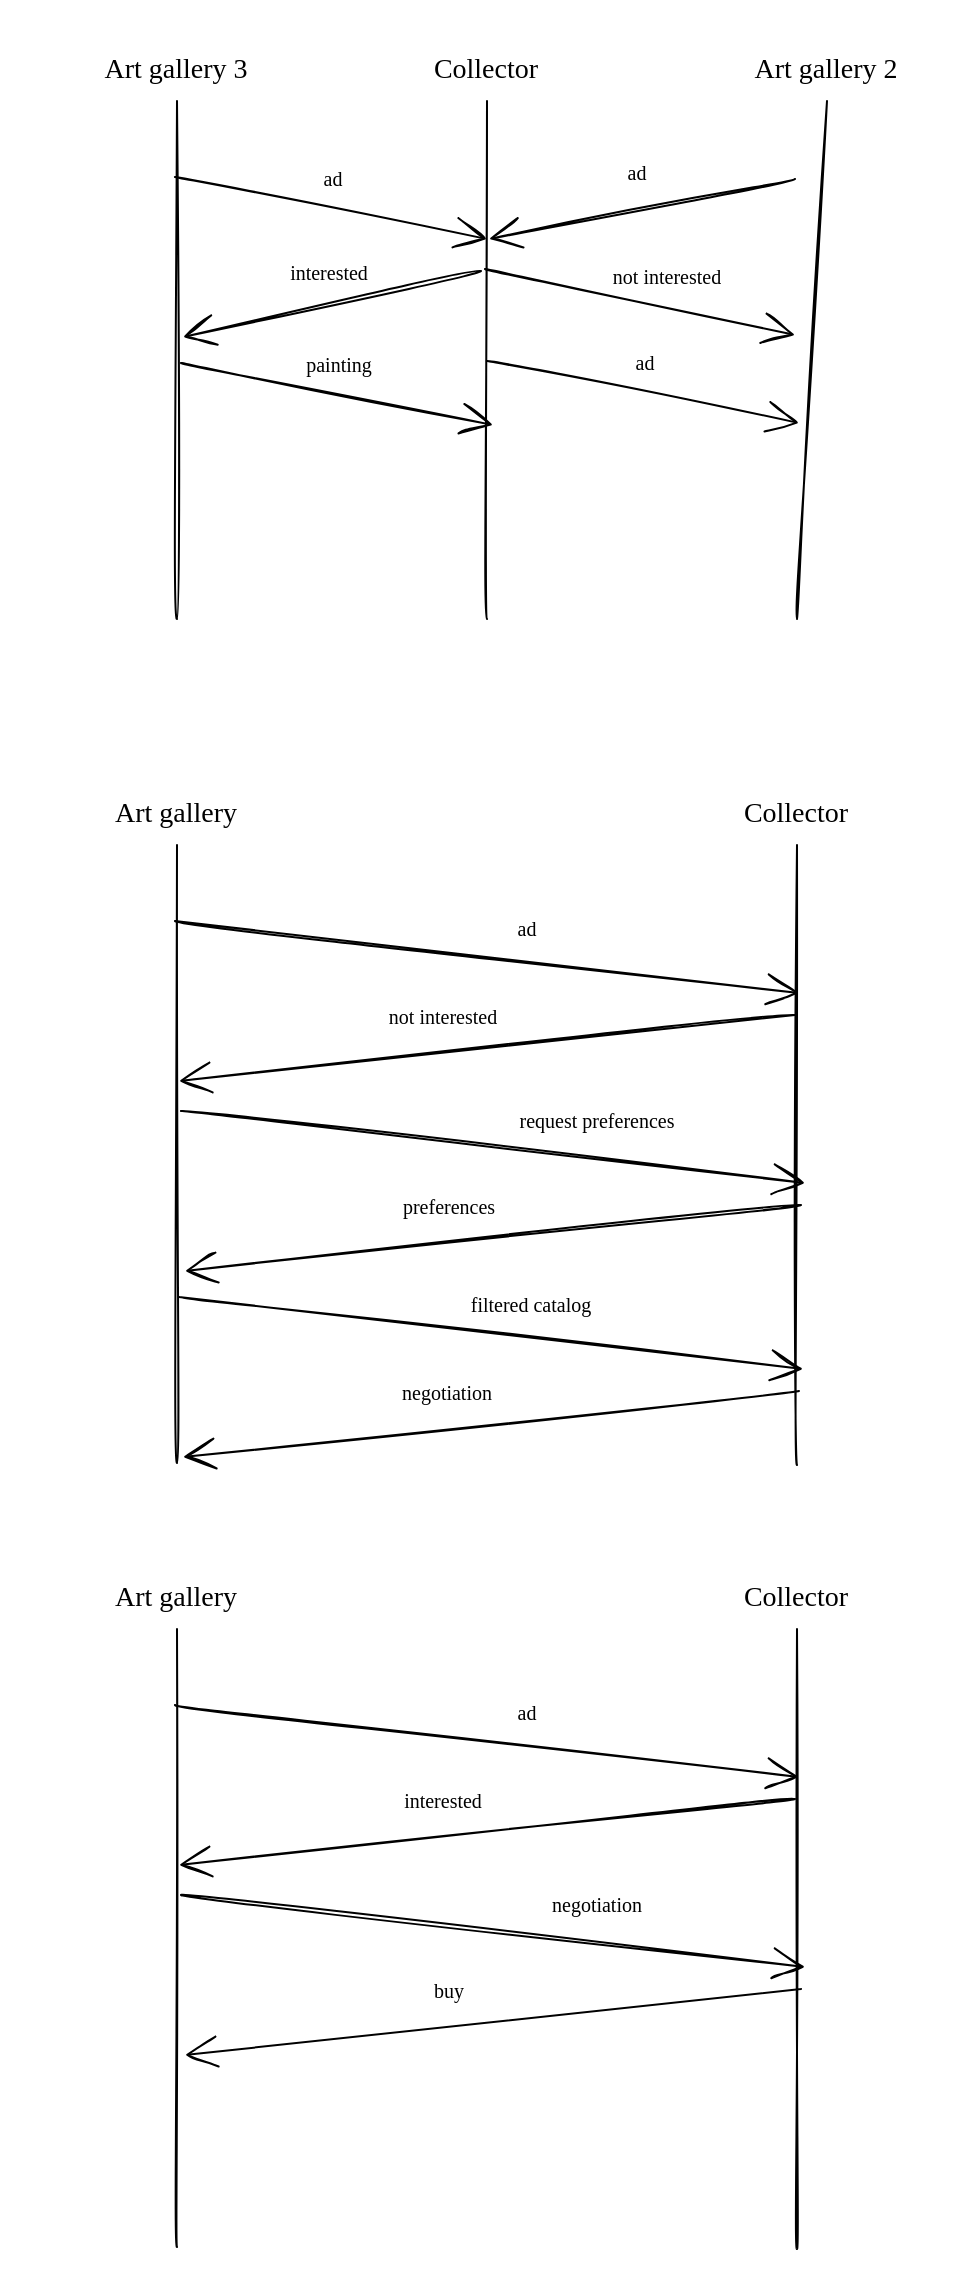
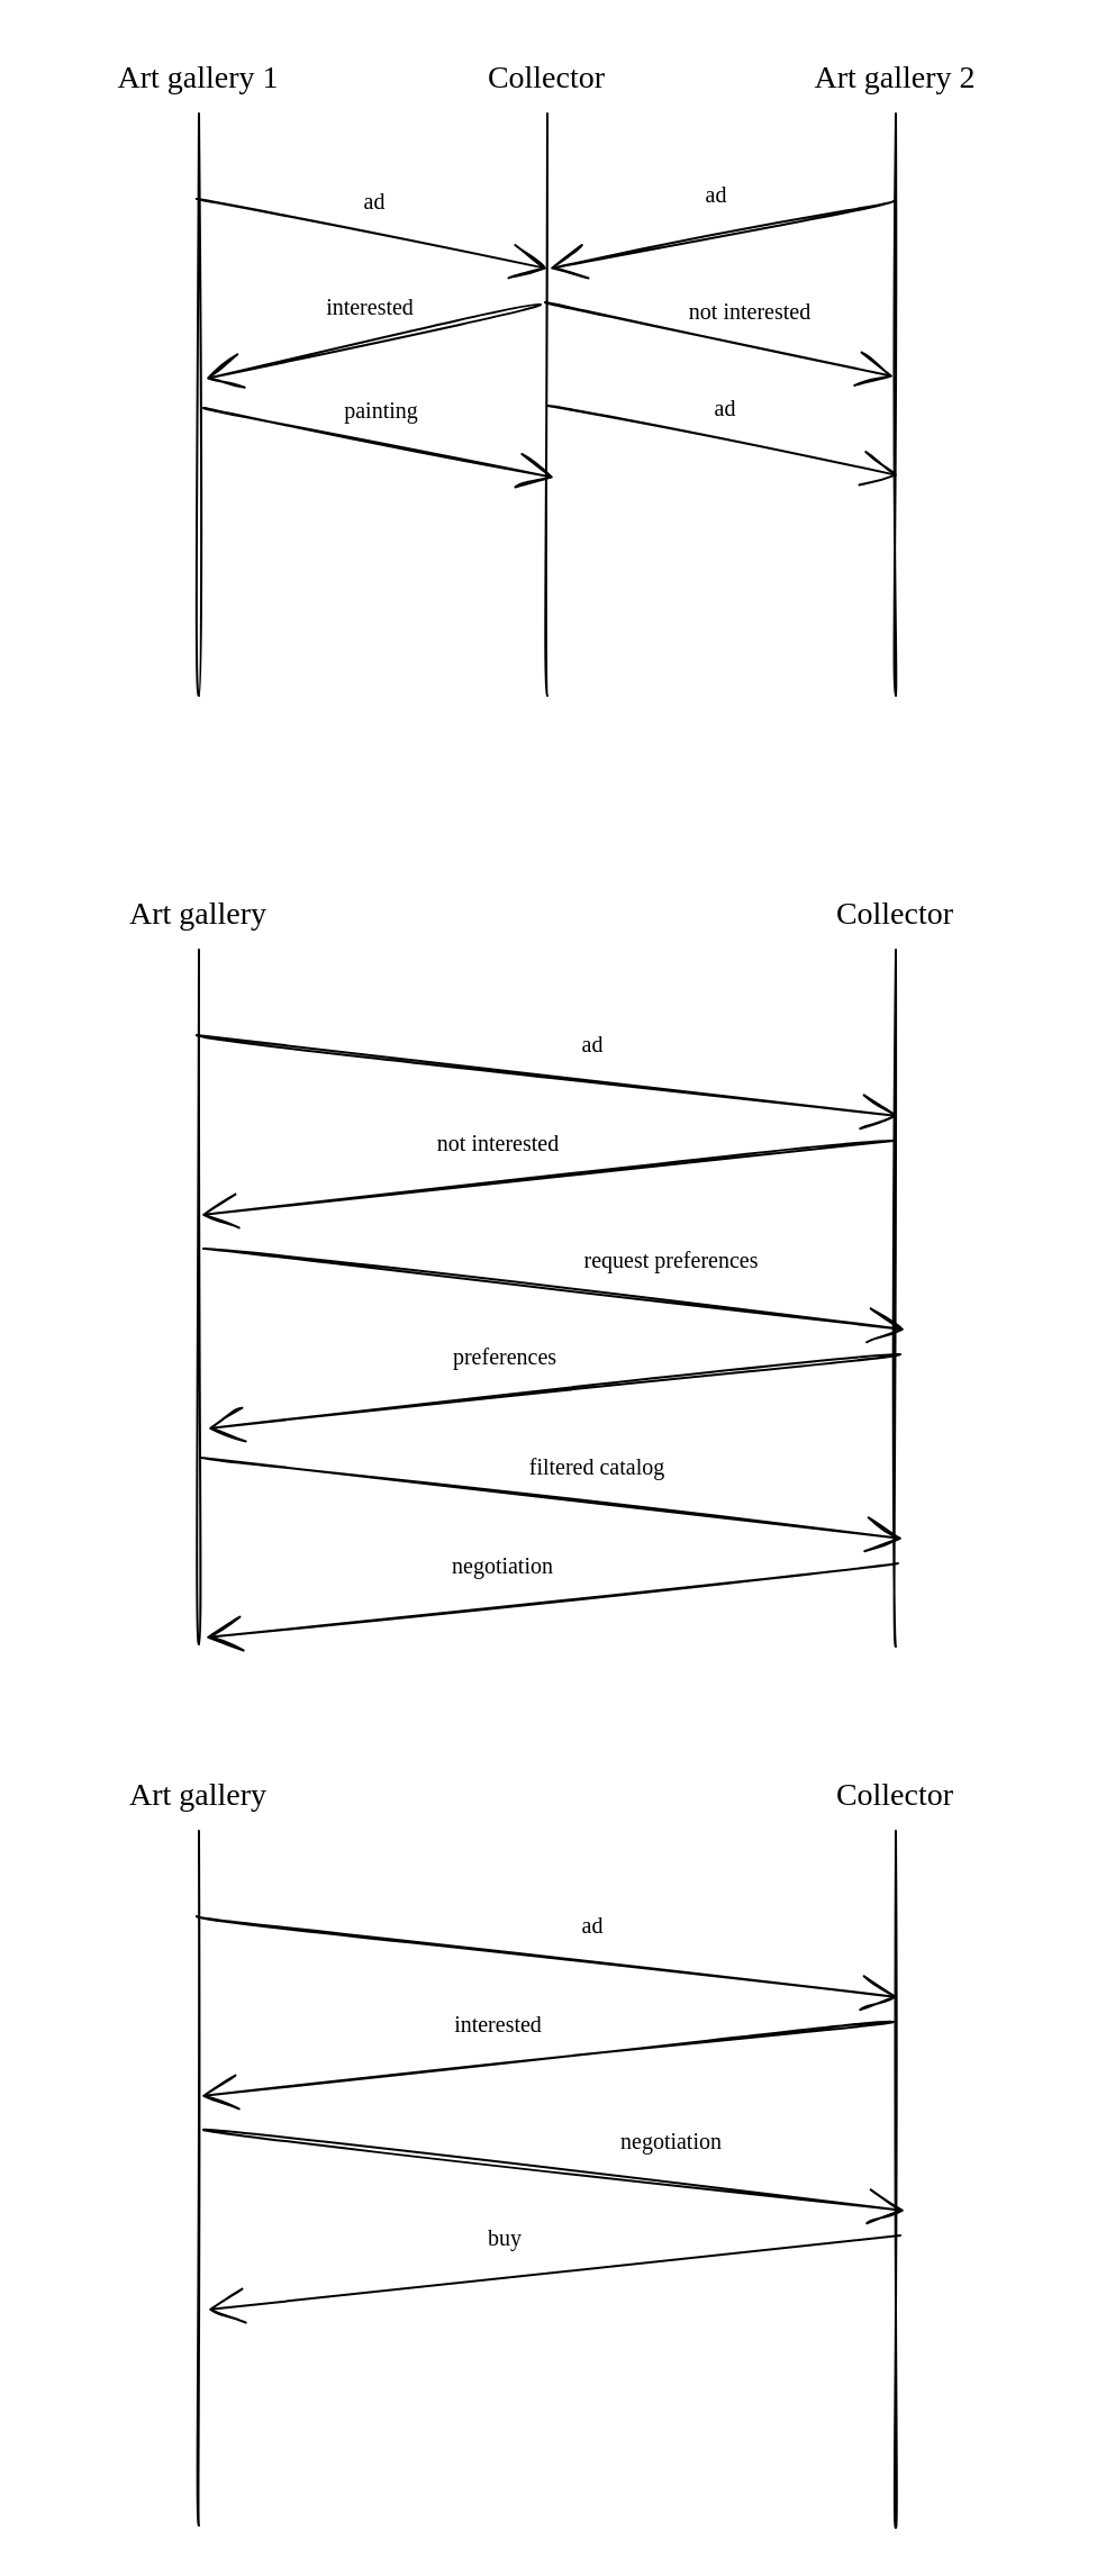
  <mxCell id="0" />
  <mxCell id="1" parent="0" />
- <mxCell id="2" value="Art gallery 3" style="text;html=1;strokeColor=none;fillColor=none;align=center;verticalAlign=middle;whiteSpace=wrap;rounded=0;sketch=1;hachureGap=4;fontFamily=Verdana;fontSize=14;" vertex="1" parent="1"><mxGeometry x="20" y="20" width="136" height="30" as="geometry" /></mxCell>
+ <mxCell id="2" value="Art gallery 1" style="text;html=1;strokeColor=none;fillColor=none;align=center;verticalAlign=middle;whiteSpace=wrap;rounded=0;sketch=1;hachureGap=4;fontFamily=Verdana;fontSize=14;" vertex="1" parent="1"><mxGeometry x="20" y="20" width="136" height="30" as="geometry" /></mxCell>
  <mxCell id="3" value="" style="endArrow=none;html=1;rounded=0;sketch=1;hachureGap=4;fontFamily=Georgia;fontSize=16;startSize=14;endSize=14;sourcePerimeterSpacing=8;targetPerimeterSpacing=8;curved=1;entryX=0.5;entryY=1;entryDx=0;entryDy=0;" edge="1" parent="1" target="2"><mxGeometry width="50" height="50" relative="1" as="geometry"><mxPoint x="88" y="309" as="sourcePoint" /><mxPoint x="111" y="70" as="targetPoint" /></mxGeometry></mxCell>
  <mxCell id="4" value="Collector" style="text;html=1;strokeColor=none;fillColor=none;align=center;verticalAlign=middle;whiteSpace=wrap;rounded=0;sketch=1;hachureGap=4;fontFamily=Verdana;fontSize=14;" vertex="1" parent="1"><mxGeometry x="175" y="20" width="136" height="30" as="geometry" /></mxCell>
  <mxCell id="5" value="" style="endArrow=none;html=1;rounded=0;sketch=1;hachureGap=4;fontFamily=Georgia;fontSize=16;startSize=14;endSize=14;sourcePerimeterSpacing=8;targetPerimeterSpacing=8;curved=1;entryX=0.5;entryY=1;entryDx=0;entryDy=0;" edge="1" parent="1" target="4"><mxGeometry width="50" height="50" relative="1" as="geometry"><mxPoint x="243" y="309" as="sourcePoint" /><mxPoint x="266" y="70" as="targetPoint" /></mxGeometry></mxCell>
- <mxCell id="6" value="Art gallery 2" style="text;html=1;strokeColor=none;fillColor=none;align=center;verticalAlign=middle;whiteSpace=wrap;rounded=0;sketch=1;hachureGap=4;fontFamily=Verdana;fontSize=14;" vertex="1" parent="1"><mxGeometry x="345" y="20" width="136" height="30" as="geometry" /></mxCell>
+ <mxCell id="6" value="Art gallery 2" style="text;html=1;strokeColor=none;fillColor=none;align=center;verticalAlign=middle;whiteSpace=wrap;rounded=0;sketch=1;hachureGap=4;fontFamily=Verdana;fontSize=14;" vertex="1" parent="1"><mxGeometry x="330" y="20" width="136" height="30" as="geometry" /></mxCell>
  <mxCell id="7" value="" style="endArrow=none;html=1;rounded=0;sketch=1;hachureGap=4;fontFamily=Georgia;fontSize=16;startSize=14;endSize=14;sourcePerimeterSpacing=8;targetPerimeterSpacing=8;curved=1;entryX=0.5;entryY=1;entryDx=0;entryDy=0;" edge="1" parent="1" target="6"><mxGeometry width="50" height="50" relative="1" as="geometry"><mxPoint x="398" y="309" as="sourcePoint" /><mxPoint x="421" y="70" as="targetPoint" /></mxGeometry></mxCell>
  <mxCell id="8" value="" style="edgeStyle=none;orthogonalLoop=1;jettySize=auto;html=1;rounded=0;sketch=1;hachureGap=4;fontFamily=Georgia;fontSize=16;endArrow=open;startSize=14;endSize=14;sourcePerimeterSpacing=8;targetPerimeterSpacing=8;curved=1;" edge="1" parent="1"><mxGeometry width="120" relative="1" as="geometry"><mxPoint x="87" y="88" as="sourcePoint" /><mxPoint x="243" y="119" as="targetPoint" /><Array as="points" /></mxGeometry></mxCell>
  <mxCell id="9" value="ad" style="edgeLabel;html=1;align=center;verticalAlign=middle;resizable=0;points=[];fontSize=10;fontFamily=Verdana;" vertex="1" connectable="0" parent="8"><mxGeometry x="0.243" y="-1" relative="1" as="geometry"><mxPoint x="-18" y="-20" as="offset" /></mxGeometry></mxCell>
  <mxCell id="10" value="" style="edgeStyle=none;orthogonalLoop=1;jettySize=auto;html=1;rounded=0;sketch=1;hachureGap=4;fontFamily=Georgia;fontSize=16;endArrow=open;startSize=14;endSize=14;sourcePerimeterSpacing=8;targetPerimeterSpacing=8;curved=1;" edge="1" parent="1"><mxGeometry width="120" relative="1" as="geometry"><mxPoint x="397" y="89" as="sourcePoint" /><mxPoint x="244" y="119" as="targetPoint" /><Array as="points" /></mxGeometry></mxCell>
  <mxCell id="11" value="ad" style="edgeLabel;html=1;align=center;verticalAlign=middle;resizable=0;points=[];fontSize=10;fontFamily=Verdana;" vertex="1" connectable="0" parent="10"><mxGeometry x="0.243" y="-1" relative="1" as="geometry"><mxPoint x="16" y="-21" as="offset" /></mxGeometry></mxCell>
  <mxCell id="12" value="" style="edgeStyle=none;orthogonalLoop=1;jettySize=auto;html=1;rounded=0;sketch=1;hachureGap=4;fontFamily=Georgia;fontSize=16;endArrow=open;startSize=14;endSize=14;sourcePerimeterSpacing=8;targetPerimeterSpacing=8;curved=1;" edge="1" parent="1"><mxGeometry width="120" relative="1" as="geometry"><mxPoint x="240" y="135" as="sourcePoint" /><mxPoint x="91" y="168" as="targetPoint" /><Array as="points" /></mxGeometry></mxCell>
  <mxCell id="13" value="interested" style="edgeLabel;html=1;align=center;verticalAlign=middle;resizable=0;points=[];fontSize=10;fontFamily=Verdana;" vertex="1" connectable="0" parent="12"><mxGeometry x="0.243" y="-1" relative="1" as="geometry"><mxPoint x="16" y="-19" as="offset" /></mxGeometry></mxCell>
  <mxCell id="14" value="" style="edgeStyle=none;orthogonalLoop=1;jettySize=auto;html=1;rounded=0;sketch=1;hachureGap=4;fontFamily=Georgia;fontSize=16;endArrow=open;startSize=14;endSize=14;sourcePerimeterSpacing=8;targetPerimeterSpacing=8;curved=1;" edge="1" parent="1"><mxGeometry width="120" relative="1" as="geometry"><mxPoint x="242" y="134" as="sourcePoint" /><mxPoint x="397" y="167" as="targetPoint" /><Array as="points" /></mxGeometry></mxCell>
  <mxCell id="15" value="not interested" style="edgeLabel;html=1;align=center;verticalAlign=middle;resizable=0;points=[];fontSize=10;fontFamily=Verdana;" vertex="1" connectable="0" parent="14"><mxGeometry x="0.243" y="-1" relative="1" as="geometry"><mxPoint x="-5" y="-18" as="offset" /></mxGeometry></mxCell>
  <mxCell id="16" value="" style="edgeStyle=none;orthogonalLoop=1;jettySize=auto;html=1;rounded=0;sketch=1;hachureGap=4;fontFamily=Georgia;fontSize=16;endArrow=open;startSize=14;endSize=14;sourcePerimeterSpacing=8;targetPerimeterSpacing=8;curved=1;" edge="1" parent="1"><mxGeometry width="120" relative="1" as="geometry"><mxPoint x="243" y="180" as="sourcePoint" /><mxPoint x="399" y="211" as="targetPoint" /><Array as="points" /></mxGeometry></mxCell>
  <mxCell id="17" value="ad" style="edgeLabel;html=1;align=center;verticalAlign=middle;resizable=0;points=[];fontSize=10;fontFamily=Verdana;" vertex="1" connectable="0" parent="16"><mxGeometry x="0.243" y="-1" relative="1" as="geometry"><mxPoint x="-18" y="-20" as="offset" /></mxGeometry></mxCell>
  <mxCell id="18" value="" style="edgeStyle=none;orthogonalLoop=1;jettySize=auto;html=1;rounded=0;sketch=1;hachureGap=4;fontFamily=Georgia;fontSize=16;endArrow=open;startSize=14;endSize=14;sourcePerimeterSpacing=8;targetPerimeterSpacing=8;curved=1;" edge="1" parent="1"><mxGeometry width="120" relative="1" as="geometry"><mxPoint x="90" y="181" as="sourcePoint" /><mxPoint x="246" y="212" as="targetPoint" /><Array as="points" /></mxGeometry></mxCell>
  <mxCell id="19" value="painting" style="edgeLabel;html=1;align=center;verticalAlign=middle;resizable=0;points=[];fontSize=10;fontFamily=Verdana;" vertex="1" connectable="0" parent="18"><mxGeometry x="0.243" y="-1" relative="1" as="geometry"><mxPoint x="-18" y="-20" as="offset" /></mxGeometry></mxCell>
  <mxCell id="20" value="Art gallery" style="text;html=1;strokeColor=none;fillColor=none;align=center;verticalAlign=middle;whiteSpace=wrap;rounded=0;sketch=1;hachureGap=4;fontFamily=Verdana;fontSize=14;" vertex="1" parent="1"><mxGeometry x="20" y="392" width="136" height="30" as="geometry" /></mxCell>
  <mxCell id="21" value="" style="endArrow=none;html=1;rounded=0;sketch=1;hachureGap=4;fontFamily=Georgia;fontSize=16;startSize=14;endSize=14;sourcePerimeterSpacing=8;targetPerimeterSpacing=8;curved=1;entryX=0.5;entryY=1;entryDx=0;entryDy=0;" edge="1" parent="1" target="20"><mxGeometry width="50" height="50" relative="1" as="geometry"><mxPoint x="88" y="731" as="sourcePoint" /><mxPoint x="111" y="442" as="targetPoint" /></mxGeometry></mxCell>
  <mxCell id="22" value="Collector" style="text;html=1;strokeColor=none;fillColor=none;align=center;verticalAlign=middle;whiteSpace=wrap;rounded=0;sketch=1;hachureGap=4;fontFamily=Verdana;fontSize=14;" vertex="1" parent="1"><mxGeometry x="330" y="392" width="136" height="30" as="geometry" /></mxCell>
  <mxCell id="23" value="" style="endArrow=none;html=1;rounded=0;sketch=1;hachureGap=4;fontFamily=Georgia;fontSize=16;startSize=14;endSize=14;sourcePerimeterSpacing=8;targetPerimeterSpacing=8;curved=1;entryX=0.5;entryY=1;entryDx=0;entryDy=0;" edge="1" parent="1" target="22"><mxGeometry width="50" height="50" relative="1" as="geometry"><mxPoint x="398" y="732" as="sourcePoint" /><mxPoint x="421" y="442" as="targetPoint" /></mxGeometry></mxCell>
  <mxCell id="24" value="" style="edgeStyle=none;orthogonalLoop=1;jettySize=auto;html=1;rounded=0;sketch=1;hachureGap=4;fontFamily=Georgia;fontSize=16;endArrow=open;startSize=14;endSize=14;sourcePerimeterSpacing=8;targetPerimeterSpacing=8;curved=1;" edge="1" parent="1"><mxGeometry width="120" relative="1" as="geometry"><mxPoint x="87" y="460" as="sourcePoint" /><mxPoint x="399" y="496" as="targetPoint" /><Array as="points" /></mxGeometry></mxCell>
  <mxCell id="25" value="ad" style="edgeLabel;html=1;align=center;verticalAlign=middle;resizable=0;points=[];fontSize=10;fontFamily=Verdana;" vertex="1" connectable="0" parent="24"><mxGeometry x="0.243" y="-1" relative="1" as="geometry"><mxPoint x="-18" y="-20" as="offset" /></mxGeometry></mxCell>
  <mxCell id="26" value="" style="edgeStyle=none;orthogonalLoop=1;jettySize=auto;html=1;rounded=0;sketch=1;hachureGap=4;fontFamily=Georgia;fontSize=16;endArrow=open;startSize=14;endSize=14;sourcePerimeterSpacing=8;targetPerimeterSpacing=8;curved=1;" edge="1" parent="1"><mxGeometry width="120" relative="1" as="geometry"><mxPoint x="397" y="507" as="sourcePoint" /><mxPoint x="89" y="540" as="targetPoint" /><Array as="points" /></mxGeometry></mxCell>
  <mxCell id="27" value="not interested" style="edgeLabel;html=1;align=center;verticalAlign=middle;resizable=0;points=[];fontSize=10;fontFamily=Verdana;" vertex="1" connectable="0" parent="26"><mxGeometry x="0.243" y="-1" relative="1" as="geometry"><mxPoint x="16" y="-19" as="offset" /></mxGeometry></mxCell>
  <mxCell id="28" value="" style="edgeStyle=none;orthogonalLoop=1;jettySize=auto;html=1;rounded=0;sketch=1;hachureGap=4;fontFamily=Georgia;fontSize=16;endArrow=open;startSize=14;endSize=14;sourcePerimeterSpacing=8;targetPerimeterSpacing=8;curved=1;" edge="1" parent="1"><mxGeometry width="120" relative="1" as="geometry"><mxPoint x="90" y="555" as="sourcePoint" /><mxPoint x="402" y="591" as="targetPoint" /><Array as="points" /></mxGeometry></mxCell>
  <mxCell id="29" value="request preferences" style="edgeLabel;html=1;align=center;verticalAlign=middle;resizable=0;points=[];fontSize=10;fontFamily=Verdana;" vertex="1" connectable="0" parent="28"><mxGeometry x="0.243" y="-1" relative="1" as="geometry"><mxPoint x="14" y="-19" as="offset" /></mxGeometry></mxCell>
  <mxCell id="30" value="" style="edgeStyle=none;orthogonalLoop=1;jettySize=auto;html=1;rounded=0;sketch=1;hachureGap=4;fontFamily=Georgia;fontSize=16;endArrow=open;startSize=14;endSize=14;sourcePerimeterSpacing=8;targetPerimeterSpacing=8;curved=1;" edge="1" parent="1"><mxGeometry width="120" relative="1" as="geometry"><mxPoint x="400" y="602" as="sourcePoint" /><mxPoint x="92" y="635" as="targetPoint" /><Array as="points" /></mxGeometry></mxCell>
  <mxCell id="31" value="preferences" style="edgeLabel;html=1;align=center;verticalAlign=middle;resizable=0;points=[];fontSize=10;fontFamily=Verdana;" vertex="1" connectable="0" parent="30"><mxGeometry x="0.243" y="-1" relative="1" as="geometry"><mxPoint x="16" y="-19" as="offset" /></mxGeometry></mxCell>
  <mxCell id="32" value="" style="edgeStyle=none;orthogonalLoop=1;jettySize=auto;html=1;rounded=0;sketch=1;hachureGap=4;fontFamily=Georgia;fontSize=16;endArrow=open;startSize=14;endSize=14;sourcePerimeterSpacing=8;targetPerimeterSpacing=8;curved=1;" edge="1" parent="1"><mxGeometry width="120" relative="1" as="geometry"><mxPoint x="89" y="648" as="sourcePoint" /><mxPoint x="401" y="684" as="targetPoint" /><Array as="points" /></mxGeometry></mxCell>
  <mxCell id="33" value="filtered catalog" style="edgeLabel;html=1;align=center;verticalAlign=middle;resizable=0;points=[];fontSize=10;fontFamily=Verdana;" vertex="1" connectable="0" parent="32"><mxGeometry x="0.243" y="-1" relative="1" as="geometry"><mxPoint x="-18" y="-20" as="offset" /></mxGeometry></mxCell>
  <mxCell id="34" value="" style="edgeStyle=none;orthogonalLoop=1;jettySize=auto;html=1;rounded=0;sketch=1;hachureGap=4;fontFamily=Georgia;fontSize=16;endArrow=open;startSize=14;endSize=14;sourcePerimeterSpacing=8;targetPerimeterSpacing=8;curved=1;" edge="1" parent="1"><mxGeometry width="120" relative="1" as="geometry"><mxPoint x="399" y="695" as="sourcePoint" /><mxPoint x="91" y="728" as="targetPoint" /><Array as="points" /></mxGeometry></mxCell>
  <mxCell id="35" value="negotiation" style="edgeLabel;html=1;align=center;verticalAlign=middle;resizable=0;points=[];fontSize=10;fontFamily=Verdana;" vertex="1" connectable="0" parent="34"><mxGeometry x="0.243" y="-1" relative="1" as="geometry"><mxPoint x="16" y="-19" as="offset" /></mxGeometry></mxCell>
  <mxCell id="36" value="Art gallery" style="text;html=1;strokeColor=none;fillColor=none;align=center;verticalAlign=middle;whiteSpace=wrap;rounded=0;sketch=1;hachureGap=4;fontFamily=Verdana;fontSize=14;" vertex="1" parent="1"><mxGeometry x="20" y="784" width="136" height="30" as="geometry" /></mxCell>
  <mxCell id="37" value="" style="endArrow=none;html=1;rounded=0;sketch=1;hachureGap=4;fontFamily=Georgia;fontSize=16;startSize=14;endSize=14;sourcePerimeterSpacing=8;targetPerimeterSpacing=8;curved=1;entryX=0.5;entryY=1;entryDx=0;entryDy=0;" edge="1" parent="1" target="36"><mxGeometry width="50" height="50" relative="1" as="geometry"><mxPoint x="88" y="1123" as="sourcePoint" /><mxPoint x="111" y="834" as="targetPoint" /></mxGeometry></mxCell>
  <mxCell id="38" value="Collector" style="text;html=1;strokeColor=none;fillColor=none;align=center;verticalAlign=middle;whiteSpace=wrap;rounded=0;sketch=1;hachureGap=4;fontFamily=Verdana;fontSize=14;" vertex="1" parent="1"><mxGeometry x="330" y="784" width="136" height="30" as="geometry" /></mxCell>
  <mxCell id="39" value="" style="endArrow=none;html=1;rounded=0;sketch=1;hachureGap=4;fontFamily=Georgia;fontSize=16;startSize=14;endSize=14;sourcePerimeterSpacing=8;targetPerimeterSpacing=8;curved=1;entryX=0.5;entryY=1;entryDx=0;entryDy=0;" edge="1" parent="1" target="38"><mxGeometry width="50" height="50" relative="1" as="geometry"><mxPoint x="398" y="1124" as="sourcePoint" /><mxPoint x="421" y="834" as="targetPoint" /></mxGeometry></mxCell>
  <mxCell id="40" value="" style="edgeStyle=none;orthogonalLoop=1;jettySize=auto;html=1;rounded=0;sketch=1;hachureGap=4;fontFamily=Georgia;fontSize=16;endArrow=open;startSize=14;endSize=14;sourcePerimeterSpacing=8;targetPerimeterSpacing=8;curved=1;" edge="1" parent="1"><mxGeometry width="120" relative="1" as="geometry"><mxPoint x="87" y="852" as="sourcePoint" /><mxPoint x="399" y="888" as="targetPoint" /><Array as="points" /></mxGeometry></mxCell>
  <mxCell id="41" value="ad" style="edgeLabel;html=1;align=center;verticalAlign=middle;resizable=0;points=[];fontSize=10;fontFamily=Verdana;" vertex="1" connectable="0" parent="40"><mxGeometry x="0.243" y="-1" relative="1" as="geometry"><mxPoint x="-18" y="-20" as="offset" /></mxGeometry></mxCell>
  <mxCell id="42" value="" style="edgeStyle=none;orthogonalLoop=1;jettySize=auto;html=1;rounded=0;sketch=1;hachureGap=4;fontFamily=Georgia;fontSize=16;endArrow=open;startSize=14;endSize=14;sourcePerimeterSpacing=8;targetPerimeterSpacing=8;curved=1;" edge="1" parent="1"><mxGeometry width="120" relative="1" as="geometry"><mxPoint x="397" y="899" as="sourcePoint" /><mxPoint x="89" y="932" as="targetPoint" /><Array as="points" /></mxGeometry></mxCell>
  <mxCell id="43" value="interested" style="edgeLabel;html=1;align=center;verticalAlign=middle;resizable=0;points=[];fontSize=10;fontFamily=Verdana;" vertex="1" connectable="0" parent="42"><mxGeometry x="0.243" y="-1" relative="1" as="geometry"><mxPoint x="16" y="-19" as="offset" /></mxGeometry></mxCell>
  <mxCell id="44" value="" style="edgeStyle=none;orthogonalLoop=1;jettySize=auto;html=1;rounded=0;sketch=1;hachureGap=4;fontFamily=Georgia;fontSize=16;endArrow=open;startSize=14;endSize=14;sourcePerimeterSpacing=8;targetPerimeterSpacing=8;curved=1;" edge="1" parent="1"><mxGeometry width="120" relative="1" as="geometry"><mxPoint x="90" y="947" as="sourcePoint" /><mxPoint x="402" y="983" as="targetPoint" /><Array as="points" /></mxGeometry></mxCell>
  <mxCell id="45" value="negotiation" style="edgeLabel;html=1;align=center;verticalAlign=middle;resizable=0;points=[];fontSize=10;fontFamily=Verdana;" vertex="1" connectable="0" parent="44"><mxGeometry x="0.243" y="-1" relative="1" as="geometry"><mxPoint x="14" y="-19" as="offset" /></mxGeometry></mxCell>
  <mxCell id="46" value="" style="edgeStyle=none;orthogonalLoop=1;jettySize=auto;html=1;rounded=0;sketch=1;hachureGap=4;fontFamily=Georgia;fontSize=16;endArrow=open;startSize=14;endSize=14;sourcePerimeterSpacing=8;targetPerimeterSpacing=8;curved=1;" edge="1" parent="1"><mxGeometry width="120" relative="1" as="geometry"><mxPoint x="400" y="994" as="sourcePoint" /><mxPoint x="92" y="1027" as="targetPoint" /><Array as="points" /></mxGeometry></mxCell>
  <mxCell id="47" value="buy" style="edgeLabel;html=1;align=center;verticalAlign=middle;resizable=0;points=[];fontSize=10;fontFamily=Verdana;" vertex="1" connectable="0" parent="46"><mxGeometry x="0.243" y="-1" relative="1" as="geometry"><mxPoint x="16" y="-19" as="offset" /></mxGeometry></mxCell>
